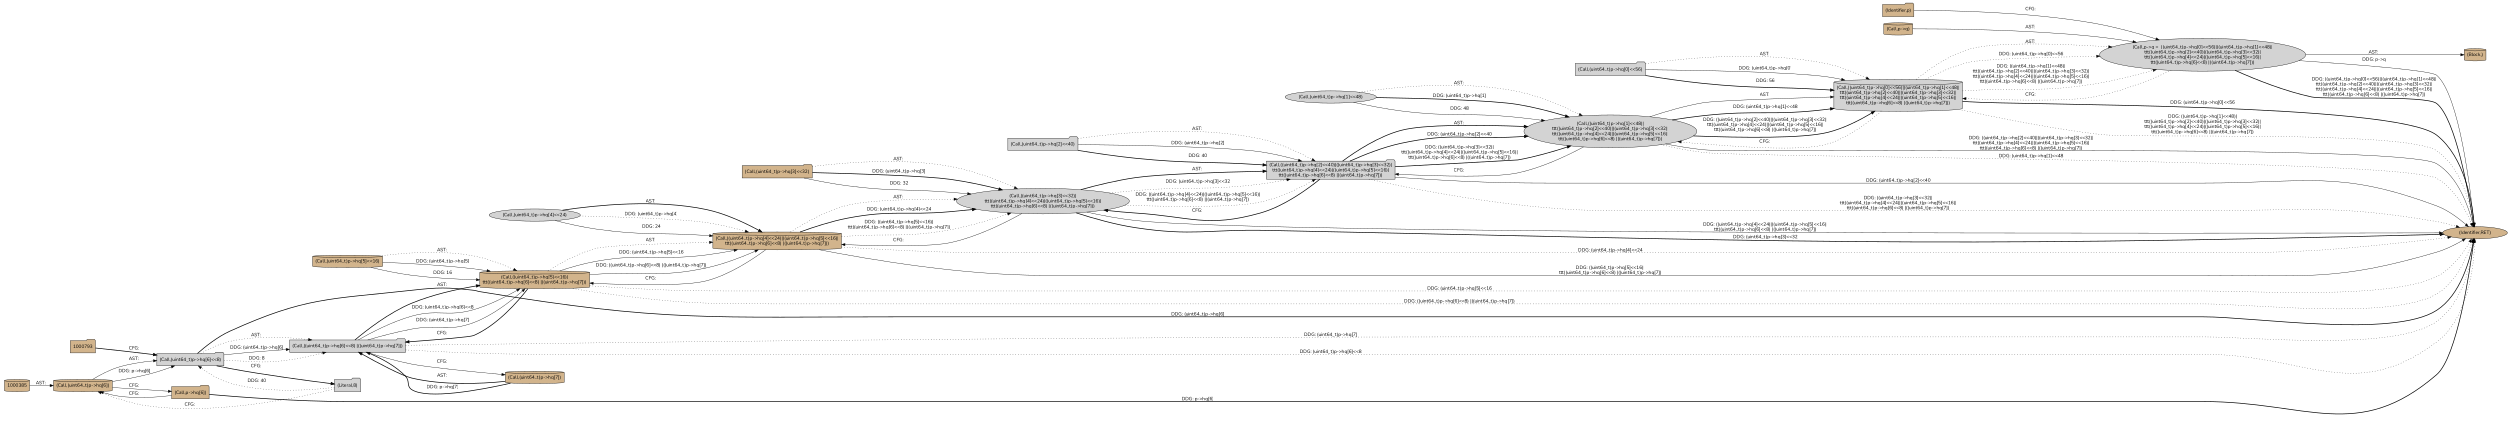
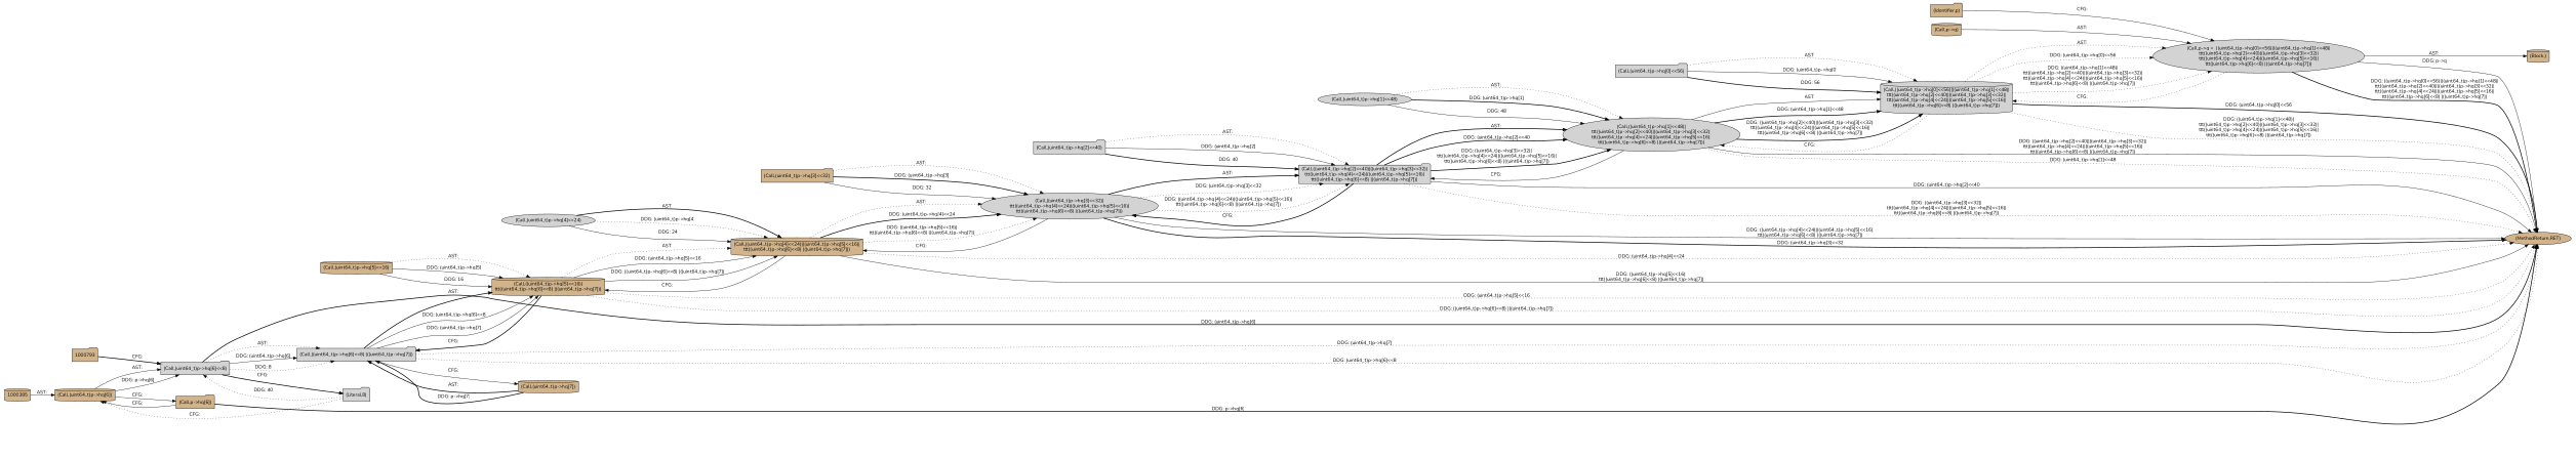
  digraph {
    fontname=Nunito
    rankdir=LR
    node [fillcolor=tan fontname=Nunito shape=folder style=filled]
    edge [fontname=Nunito style=solid]
    n1 [label="(Call,(uint64_t)p->hq[6])" shape=cylinder]
    n2 [fillcolor=lightgrey label="(Call,(uint64_t)p->hq[6]<<8)"]
    n3 [label="(Call,p->hq[6])"]
-   n4 [label="(Identifier,RET)" shape=ellipse]
+   n4 [label="(MethodReturn,RET)" shape=ellipse]
    n5 [fillcolor=lightgrey label="(Call,((uint64_t)p->hq[6]<<8) |((uint64_t)p->hq[7]))"]
    n6 [fillcolor=lightgrey label="(Literal,8)"]
    n7 [label="(Call,((uint64_t)p->hq[5]<<16)|\n\t\t\t((uint64_t)p->hq[6]<<8) |((uint64_t)p->hq[7]))" shape=cylinder]
    n8 [label="(Call,(uint64_t)p->hq[7])" shape=cylinder]
    n9 [label="(Call,((uint64_t)p->hq[4]<<24)|((uint64_t)p->hq[5]<<16)|\n\t\t\t((uint64_t)p->hq[6]<<8) |((uint64_t)p->hq[7]))" shape=cylinder]
    n10 [fillcolor=lightgrey label="(Call,((uint64_t)p->hq[3]<<32)|\n\t\t\t((uint64_t)p->hq[4]<<24)|((uint64_t)p->hq[5]<<16)|\n\t\t\t((uint64_t)p->hq[6]<<8) |((uint64_t)p->hq[7]))" shape=ellipse]
    n11 [fillcolor=lightgrey label="(Call,((uint64_t)p->hq[2]<<40)|((uint64_t)p->hq[3]<<32)|\n\t\t\t((uint64_t)p->hq[4]<<24)|((uint64_t)p->hq[5]<<16)|\n\t\t\t((uint64_t)p->hq[6]<<8) |((uint64_t)p->hq[7]))"]
    n12 [fillcolor=lightgrey label="(Call,((uint64_t)p->hq[1]<<48)|\n\t\t\t((uint64_t)p->hq[2]<<40)|((uint64_t)p->hq[3]<<32)|\n\t\t\t((uint64_t)p->hq[4]<<24)|((uint64_t)p->hq[5]<<16)|\n\t\t\t((uint64_t)p->hq[6]<<8) |((uint64_t)p->hq[7]))" shape=ellipse]
    n13 [fillcolor=lightgrey label="(Call,((uint64_t)p->hq[0]<<56)|((uint64_t)p->hq[1]<<48)|\n\t\t\t((uint64_t)p->hq[2]<<40)|((uint64_t)p->hq[3]<<32)|\n\t\t\t((uint64_t)p->hq[4]<<24)|((uint64_t)p->hq[5]<<16)|\n\t\t\t((uint64_t)p->hq[6]<<8) |((uint64_t)p->hq[7]))" shape=cylinder]
    n14 [fillcolor=lightgrey label="(Call,p->q =  ((uint64_t)p->hq[0]<<56)|((uint64_t)p->hq[1]<<48)|\n\t\t\t((uint64_t)p->hq[2]<<40)|((uint64_t)p->hq[3]<<32)|\n\t\t\t((uint64_t)p->hq[4]<<24)|((uint64_t)p->hq[5]<<16)|\n\t\t\t((uint64_t)p->hq[6]<<8) |((uint64_t)p->hq[7]))" shape=ellipse]
    n15 [label="(Block,)" shape=cylinder]
    n16 [fillcolor=lightgrey label="(Call,(uint64_t)p->hq[1]<<48)" shape=ellipse]
    n17 [fillcolor=lightgrey label="(Call,(uint64_t)p->hq[2]<<40)"]
    n18 [fillcolor=lightgrey label="(Call,(uint64_t)p->hq[0]<<56)"]
    n19 [label="(Identifier,p)"]
    n20 [label="(Call,p->q)" shape=cylinder]
    n21 [fillcolor=lightgrey label="(Call,(uint64_t)p->hq[4]<<24)" shape=ellipse]
    n22 [label="(Call,(uint64_t)p->hq[3]<<32)"]
    n23 [label="(Call,(uint64_t)p->hq[5]<<16)" shape=cylinder]
    n24 [label=1000385 shape=cylinder]
    1000793
    n1 -> n2 [label="AST: "]
    n1 -> n2 [label="DDG: p->hq[6]"]
    n1 -> n3 [label="CFG: "]
    n2 -> n4 [label="DDG: (uint64_t)p->hq[6]" style=bold]
    n2 -> n5 [label="AST: " style=dotted]
    n2 -> n5 [label="DDG: (uint64_t)p->hq[6]"]
    n2 -> n5 [label="DDG: 8" style=dotted]
    n2 -> n6 [label="CFG: " style=bold]
    n3 -> n1 [label="CFG: "]
    n3 -> n4 [label="DDG: p->hq[6]" style=bold]
    n5 -> n4 [label="DDG: (uint64_t)p->hq[7]" style=dotted]
    n5 -> n4 [label="DDG: (uint64_t)p->hq[6]<<8" style=dotted]
    n5 -> n7 [label="AST: " style=bold]
    n5 -> n7 [label="DDG: (uint64_t)p->hq[6]<<8"]
    n5 -> n7 [label="DDG: (uint64_t)p->hq[7]"]
    n5 -> n8 [label="CFG: "]
    n6 -> n1 [label="CFG: " style=dotted]
    n6 -> n2 [label="DDG: 40" style=dotted]
    n7 -> n4 [label="DDG: (uint64_t)p->hq[5]<<16" style=dotted]
    n7 -> n4 [label="DDG: ((uint64_t)p->hq[6]<<8) |((uint64_t)p->hq[7])" style=dotted]
    n7 -> n5 [label="CFG: " style=bold]
    n7 -> n9 [label="AST: " style=dotted]
    n7 -> n9 [label="DDG: (uint64_t)p->hq[5]<<16"]
    n7 -> n9 [label="DDG: ((uint64_t)p->hq[6]<<8) |((uint64_t)p->hq[7])"]
    n8 -> n5 [label="AST: " style=bold]
    n8 -> n5 [label="DDG: p->hq[7]" style=bold]
    n9 -> n4 [label="DDG: (uint64_t)p->hq[4]<<24" style=dotted]
    n9 -> n4 [label="DDG: ((uint64_t)p->hq[5]<<16)|\n\t\t\t((uint64_t)p->hq[6]<<8) |((uint64_t)p->hq[7])"]
    n9 -> n7 [label="CFG: "]
    n9 -> n10 [label="AST: " style=dotted]
    n9 -> n10 [label="DDG: (uint64_t)p->hq[4]<<24" style=bold]
    n9 -> n10 [label="DDG: ((uint64_t)p->hq[5]<<16)|\n\t\t\t((uint64_t)p->hq[6]<<8) |((uint64_t)p->hq[7])" style=dotted]
    n10 -> n4 [label="DDG: ((uint64_t)p->hq[4]<<24)|((uint64_t)p->hq[5]<<16)|\n\t\t\t((uint64_t)p->hq[6]<<8) |((uint64_t)p->hq[7])"]
    n10 -> n4 [label="DDG: (uint64_t)p->hq[3]<<32" style=bold]
    n10 -> n9 [label="CFG: "]
    n10 -> n11 [label="AST: " style=bold]
    n10 -> n11 [label="DDG: (uint64_t)p->hq[3]<<32" style=dotted]
    n10 -> n11 [label="DDG: ((uint64_t)p->hq[4]<<24)|((uint64_t)p->hq[5]<<16)|\n\t\t\t((uint64_t)p->hq[6]<<8) |((uint64_t)p->hq[7])" style=dotted]
    n11 -> n4 [label="DDG: (uint64_t)p->hq[2]<<40"]
    n11 -> n4 [label="DDG: ((uint64_t)p->hq[3]<<32)|\n\t\t\t((uint64_t)p->hq[4]<<24)|((uint64_t)p->hq[5]<<16)|\n\t\t\t((uint64_t)p->hq[6]<<8) |((uint64_t)p->hq[7])" style=dotted]
    n11 -> n10 [label="CFG: " style=bold]
    n11 -> n12 [label="AST: " style=bold]
    n11 -> n12 [label="DDG: (uint64_t)p->hq[2]<<40" style=bold]
    n11 -> n12 [label="DDG: ((uint64_t)p->hq[3]<<32)|\n\t\t\t((uint64_t)p->hq[4]<<24)|((uint64_t)p->hq[5]<<16)|\n\t\t\t((uint64_t)p->hq[6]<<8) |((uint64_t)p->hq[7])" style=bold]
    n12 -> n4 [label="DDG: ((uint64_t)p->hq[2]<<40)|((uint64_t)p->hq[3]<<32)|\n\t\t\t((uint64_t)p->hq[4]<<24)|((uint64_t)p->hq[5]<<16)|\n\t\t\t((uint64_t)p->hq[6]<<8) |((uint64_t)p->hq[7])"]
    n12 -> n4 [label="DDG: (uint64_t)p->hq[1]<<48" style=dotted]
    n12 -> n11 [label="CFG: "]
    n12 -> n13 [label="AST: "]
    n12 -> n13 [label="DDG: (uint64_t)p->hq[1]<<48" style=bold]
    n12 -> n13 [label="DDG: ((uint64_t)p->hq[2]<<40)|((uint64_t)p->hq[3]<<32)|\n\t\t\t((uint64_t)p->hq[4]<<24)|((uint64_t)p->hq[5]<<16)|\n\t\t\t((uint64_t)p->hq[6]<<8) |((uint64_t)p->hq[7])" style=bold]
    n13 -> n4 [label="DDG: (uint64_t)p->hq[0]<<56" style=bold]
    n13 -> n4 [label="DDG: ((uint64_t)p->hq[1]<<48)|\n\t\t\t((uint64_t)p->hq[2]<<40)|((uint64_t)p->hq[3]<<32)|\n\t\t\t((uint64_t)p->hq[4]<<24)|((uint64_t)p->hq[5]<<16)|\n\t\t\t((uint64_t)p->hq[6]<<8) |((uint64_t)p->hq[7])" style=dotted]
    n13 -> n12 [label="CFG: " style=dotted]
    n13 -> n14 [label="AST: " style=dotted]
    n13 -> n14 [label="DDG: (uint64_t)p->hq[0]<<56" style=dotted]
    n13 -> n14 [label="DDG: ((uint64_t)p->hq[1]<<48)|\n\t\t\t((uint64_t)p->hq[2]<<40)|((uint64_t)p->hq[3]<<32)|\n\t\t\t((uint64_t)p->hq[4]<<24)|((uint64_t)p->hq[5]<<16)|\n\t\t\t((uint64_t)p->hq[6]<<8) |((uint64_t)p->hq[7])" style=dotted]
    n14 -> n4 [label="DDG: p->q"]
    n14 -> n4 [label="DDG: ((uint64_t)p->hq[0]<<56)|((uint64_t)p->hq[1]<<48)|\n\t\t\t((uint64_t)p->hq[2]<<40)|((uint64_t)p->hq[3]<<32)|\n\t\t\t((uint64_t)p->hq[4]<<24)|((uint64_t)p->hq[5]<<16)|\n\t\t\t((uint64_t)p->hq[6]<<8) |((uint64_t)p->hq[7])" style=bold]
    n14 -> n13 [label="CFG: " style=dotted]
    n14 -> n15 [label="AST: "]
    n16 -> n12 [label="AST: " style=dotted]
    n16 -> n12 [label="DDG: (uint64_t)p->hq[1]" style=bold]
    n16 -> n12 [label="DDG: 48"]
    n17 -> n11 [label="AST: " style=dotted]
    n17 -> n11 [label="DDG: (uint64_t)p->hq[2]"]
    n17 -> n11 [label="DDG: 40" style=bold]
    n18 -> n13 [label="AST: " style=dotted]
    n18 -> n13 [label="DDG: (uint64_t)p->hq[0]"]
    n18 -> n13 [label="DDG: 56" style=bold]
    n19 -> n14 [label="CFG: "]
    n20 -> n14 [label="AST: "]
    n21 -> n9 [label="AST: " style=bold]
    n21 -> n9 [label="DDG: (uint64_t)p->hq[4]" style=dotted]
    n21 -> n9 [label="DDG: 24"]
    n22 -> n10 [label="AST: " style=dotted]
    n22 -> n10 [label="DDG: (uint64_t)p->hq[3]" style=bold]
    n22 -> n10 [label="DDG: 32"]
    n23 -> n7 [label="AST: " style=dotted]
    n23 -> n7 [label="DDG: (uint64_t)p->hq[5]"]
    n23 -> n7 [label="DDG: 16"]
    n24 -> n1 [label="AST: "]
    1000793 -> n2 [label="CFG: " style=bold]
  }
